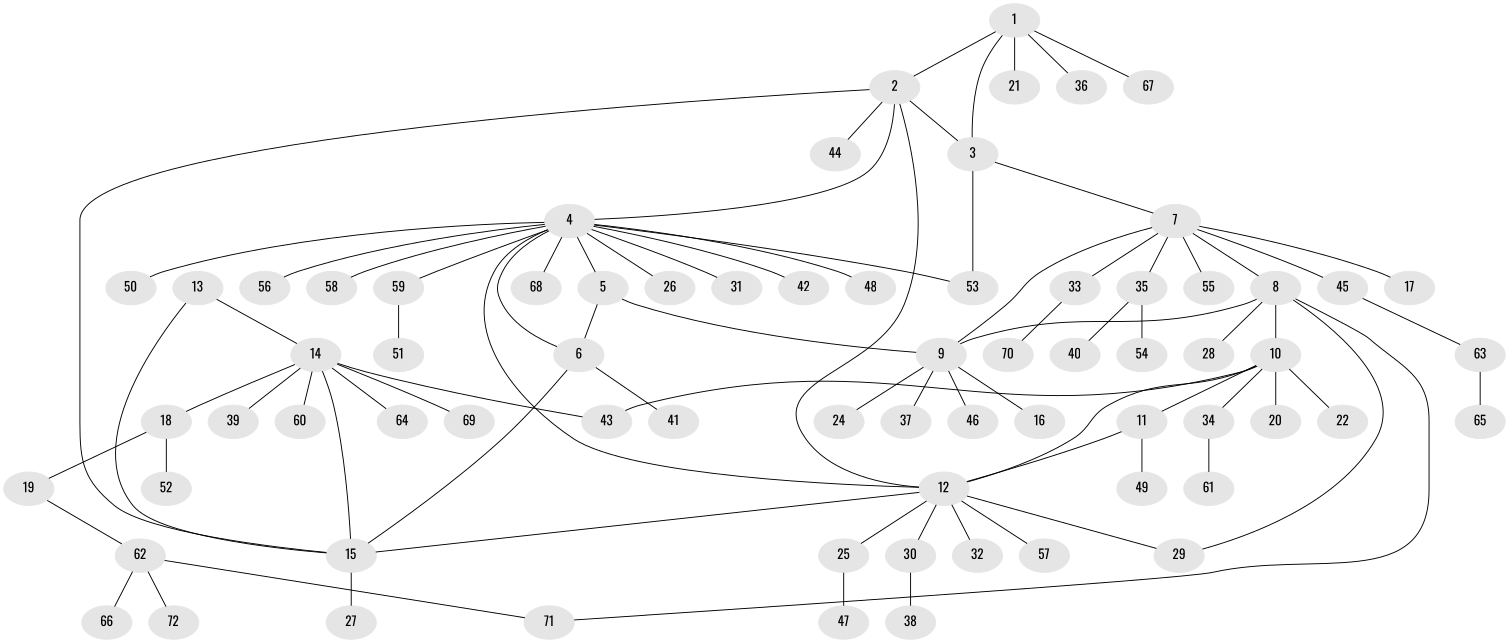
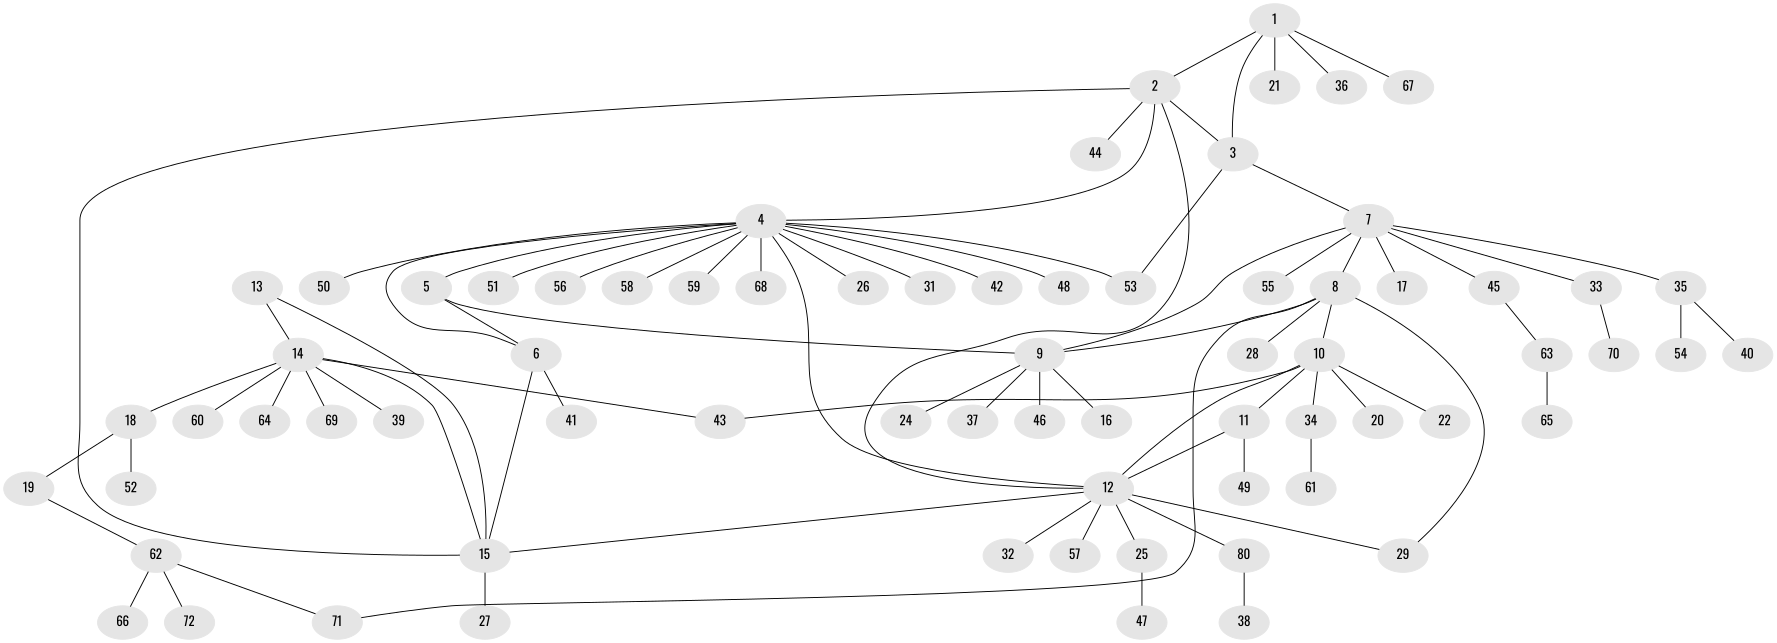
  graph {
    fontname=Oswald
    node [color=gray90 fontname=Oswald style=filled]
    edge [fontname=Oswald]
    1
    2
    3
    21
    36
    67
    4
    12
    15
    44
    7
    53
    5
    6
    26
    31
    42
    48
    50
    51
    56
    58
    59
    68
    29
    25
-   30
+   30 [label=80]
    32
    57
    27
    9
    8
    17
    33
    35
    45
    55
    41
    16
    24
    37
    46
    10
    28
    71
    70
    40
    54
    63
    11
    20
    22
    34
    43
    14
    18
    39
    60
    64
    69
    49
    61
    47
    38
    13
    19
    52
    62
    66
    72
    65
    1 -- 2
    1 -- 3
    1 -- 21
    1 -- 36
    1 -- 67
    2 -- 3
    2 -- 4
    2 -- 12
    2 -- 15
    2 -- 44
    3 -- 7
    3 -- 53
    4 -- 12
    4 -- 53
    4 -- 5
    4 -- 6
    4 -- 26
    4 -- 31
    4 -- 42
    4 -- 48
    4 -- 50
-   59 -- 51
+   4 -- 51
    4 -- 56
    4 -- 58
    4 -- 59
    4 -- 68
    12 -- 15
    12 -- 29
    12 -- 25
    12 -- 30
    12 -- 32
    12 -- 57
    15 -- 27
    7 -- 9
    7 -- 8
    7 -- 17
    7 -- 33
    7 -- 35
    7 -- 45
    7 -- 55
    5 -- 6
    5 -- 9
    6 -- 15
    6 -- 41
    25 -- 47
    30 -- 38
    9 -- 16
    9 -- 24
    9 -- 37
    9 -- 46
    8 -- 29
    8 -- 9
    8 -- 10
    8 -- 28
    8 -- 71
    33 -- 70
    35 -- 40
    35 -- 54
    45 -- 63
    10 -- 12
    10 -- 11
    10 -- 20
    10 -- 22
    10 -- 34
    10 -- 43
    63 -- 65
    11 -- 12
    11 -- 49
    34 -- 61
    14 -- 15
    14 -- 43
    14 -- 18
    14 -- 39
    14 -- 60
    14 -- 64
    14 -- 69
    18 -- 19
    18 -- 52
    13 -- 15
    13 -- 14
    19 -- 62
    62 -- 71
    62 -- 66
    62 -- 72
  }
